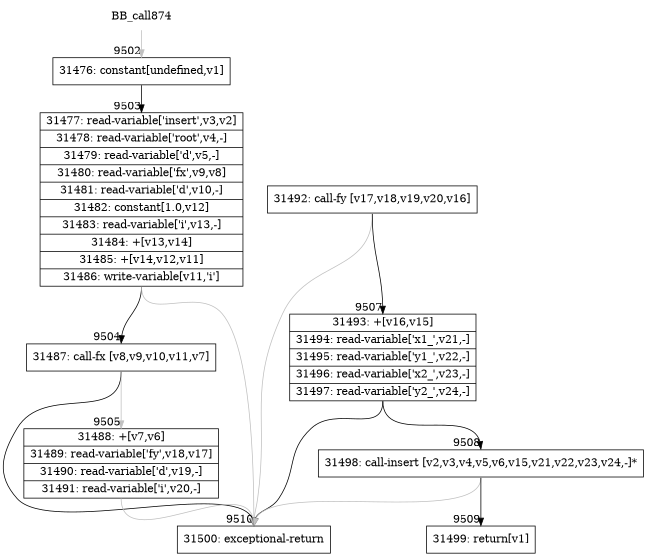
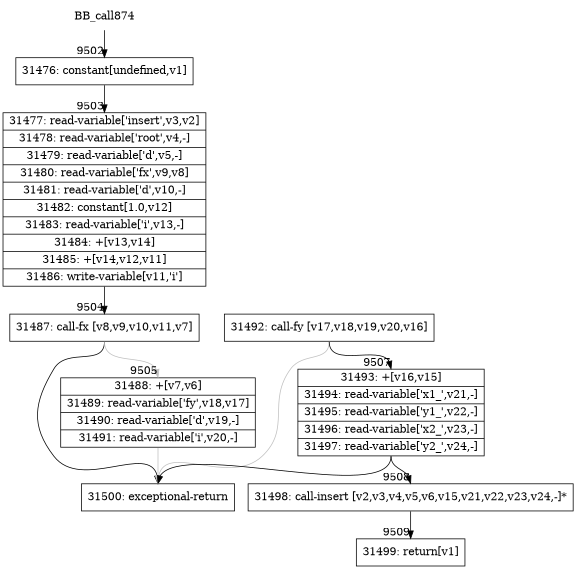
  digraph {
    rankdir=TD
    node [shape=record]
    edge [headport=n tailport=s]
    n1 [label=BB_call874 shape=none]
    n2 [label="{31476: constant[undefined,v1]}"]
    n3 [label="{31477: read-variable['insert',v3,v2]|31478: read-variable['root',v4,-]|31479: read-variable['d',v5,-]|31480: read-variable['fx',v9,v8]|31481: read-variable['d',v10,-]|31482: constant[1.0,v12]|31483: read-variable['i',v13,-]|31484: +[v13,v14]|31485: +[v14,v12,v11]|31486: write-variable[v11,'i']}"]
    n4 [label="{31487: call-fx [v8,v9,v10,v11,v7]}"]
    n5 [label="{31500: exceptional-return}"]
    n6 [label="{31488: +[v7,v6]|31489: read-variable['fy',v18,v17]|31490: read-variable['d',v19,-]|31491: read-variable['i',v20,-]}"]
    n7 [label="{31492: call-fy [v17,v18,v19,v20,v16]}"]
    n8 [label="{31493: +[v16,v15]|31494: read-variable['x1_',v21,-]|31495: read-variable['y1_',v22,-]|31496: read-variable['x2_',v23,-]|31497: read-variable['y2_',v24,-]}"]
    n9 [label="{31498: call-insert [v2,v3,v4,v5,v6,v15,v21,v22,v23,v24,-]*}"]
    n10 [label="{31499: return[v1]}"]
-   n1 -> n2 [headlabel="    9502" color=gray]
+   n1 -> n2 [headlabel="    9502"]
    n2 -> n3 [headlabel="      9503"]
    n3 -> n4 [headlabel="      9504"]
-   n3 -> n5 [color=gray headlabel="      9510"]
    n4 -> n5 [color=black]
    n4 -> n6 [color=gray headlabel="      9505"]
    n6 -> n5 [color=gray]
    n7 -> n5 [color=gray]
    n7 -> n8 [headlabel="      9507"]
    n8 -> n5 [color=black]
    n8 -> n9 [headlabel="      9508"]
-   n9 -> n5 [color=gray]
    n9 -> n10 [headlabel="      9509"]
  }
